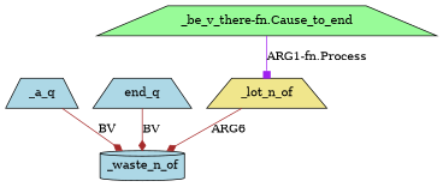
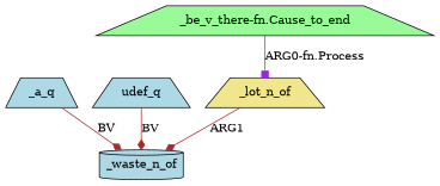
  digraph {
    node [fillcolor=lightblue shape=trapezium style=filled]
    edge [arrowhead=diamond color=brown]
    _lot_n_of [fillcolor=khaki]
    _waste_n_of [shape=cylinder]
    "_be_v_there-fn.Cause_to_end" [fillcolor=palegreen]
    _a_q
-   udef_q [label=end_q]
-   _lot_n_of -> _waste_n_of [label=ARG6]
-   "_be_v_there-fn.Cause_to_end" -> _lot_n_of [arrowhead=box color=purple label="ARG1-fn.Process"]
+   udef_q
+   _lot_n_of -> _waste_n_of [label=ARG1]
+   "_be_v_there-fn.Cause_to_end" -> _lot_n_of [arrowhead=box color=purple label="ARG0-fn.Process"]
    _a_q -> _waste_n_of [label=BV]
    udef_q -> _waste_n_of [label=BV]
  }
